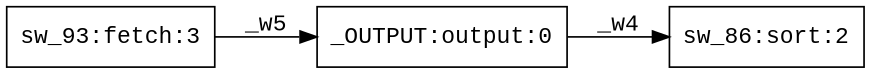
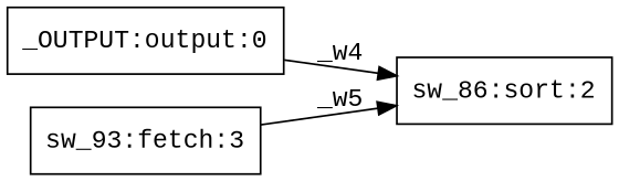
  digraph {
    fontname="Liberation Mono"
    rankdir=LR
    node [fontname="Liberation Mono" shape=box]
    edge [fontname="Liberation Mono"]
    n1 [label="_OUTPUT:output:0"]
    n2 [label="sw_86:sort:2"]
    n3 [label="sw_93:fetch:3"]
    n1 -> n2 [label=_w4]
-   n3 -> n1 [label=_w5]
+   n3 -> n2 [label=_w5]
  }
